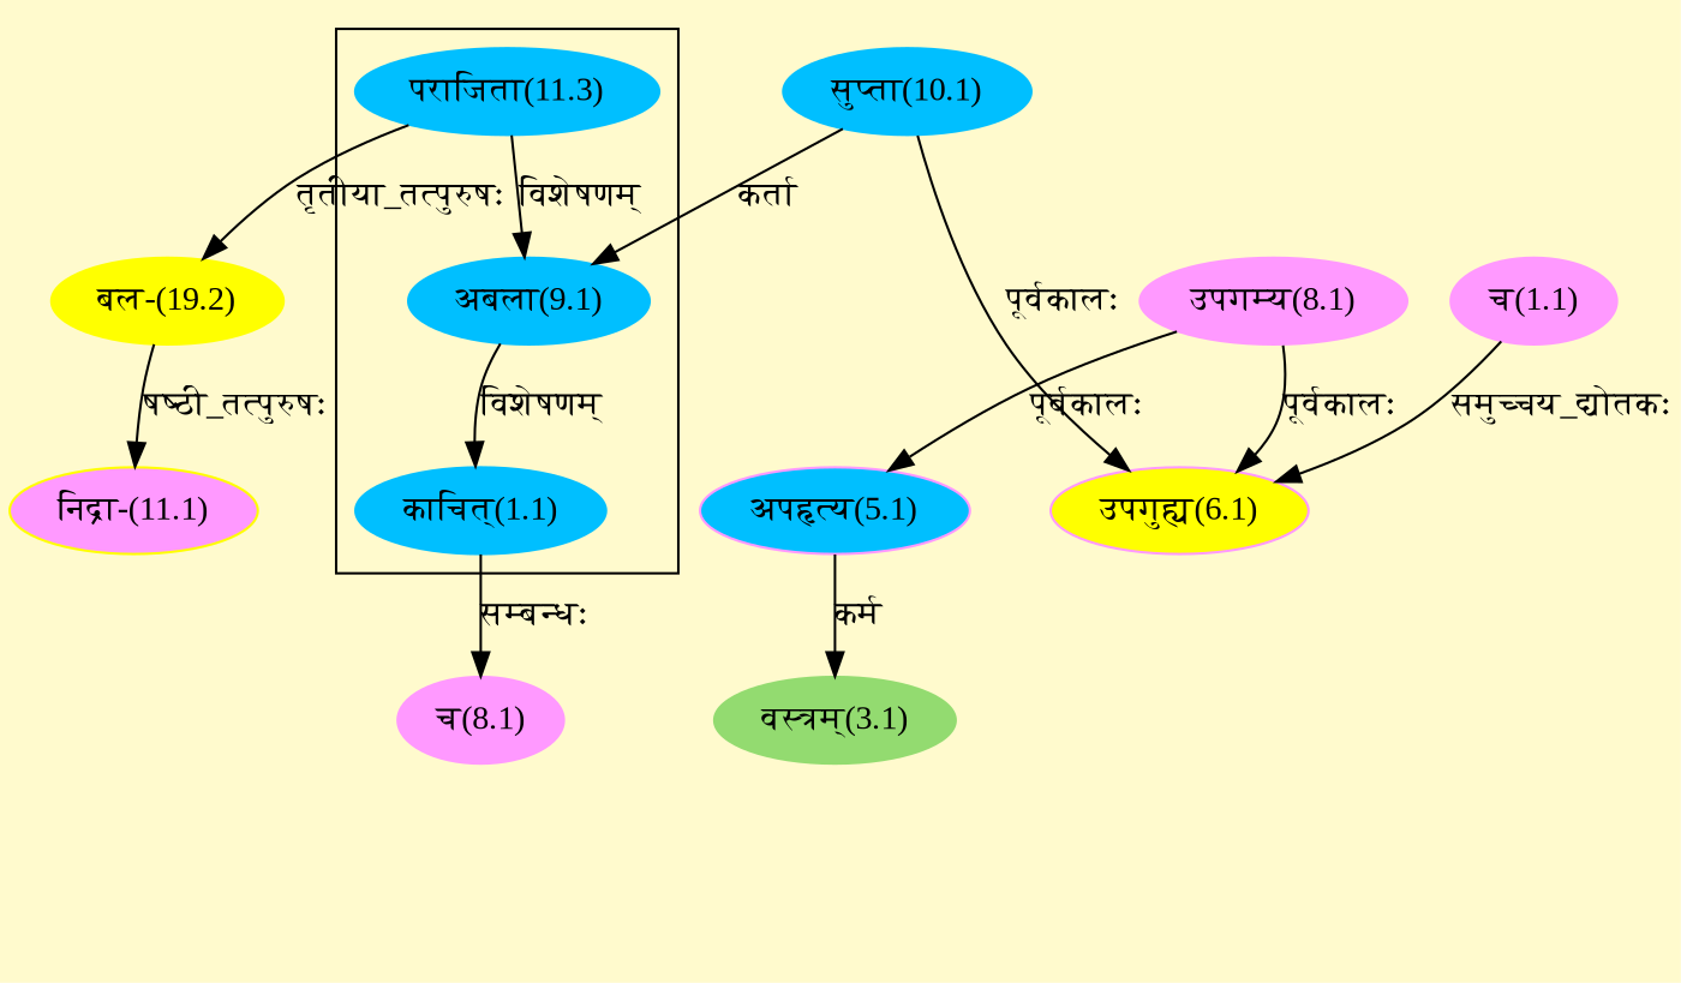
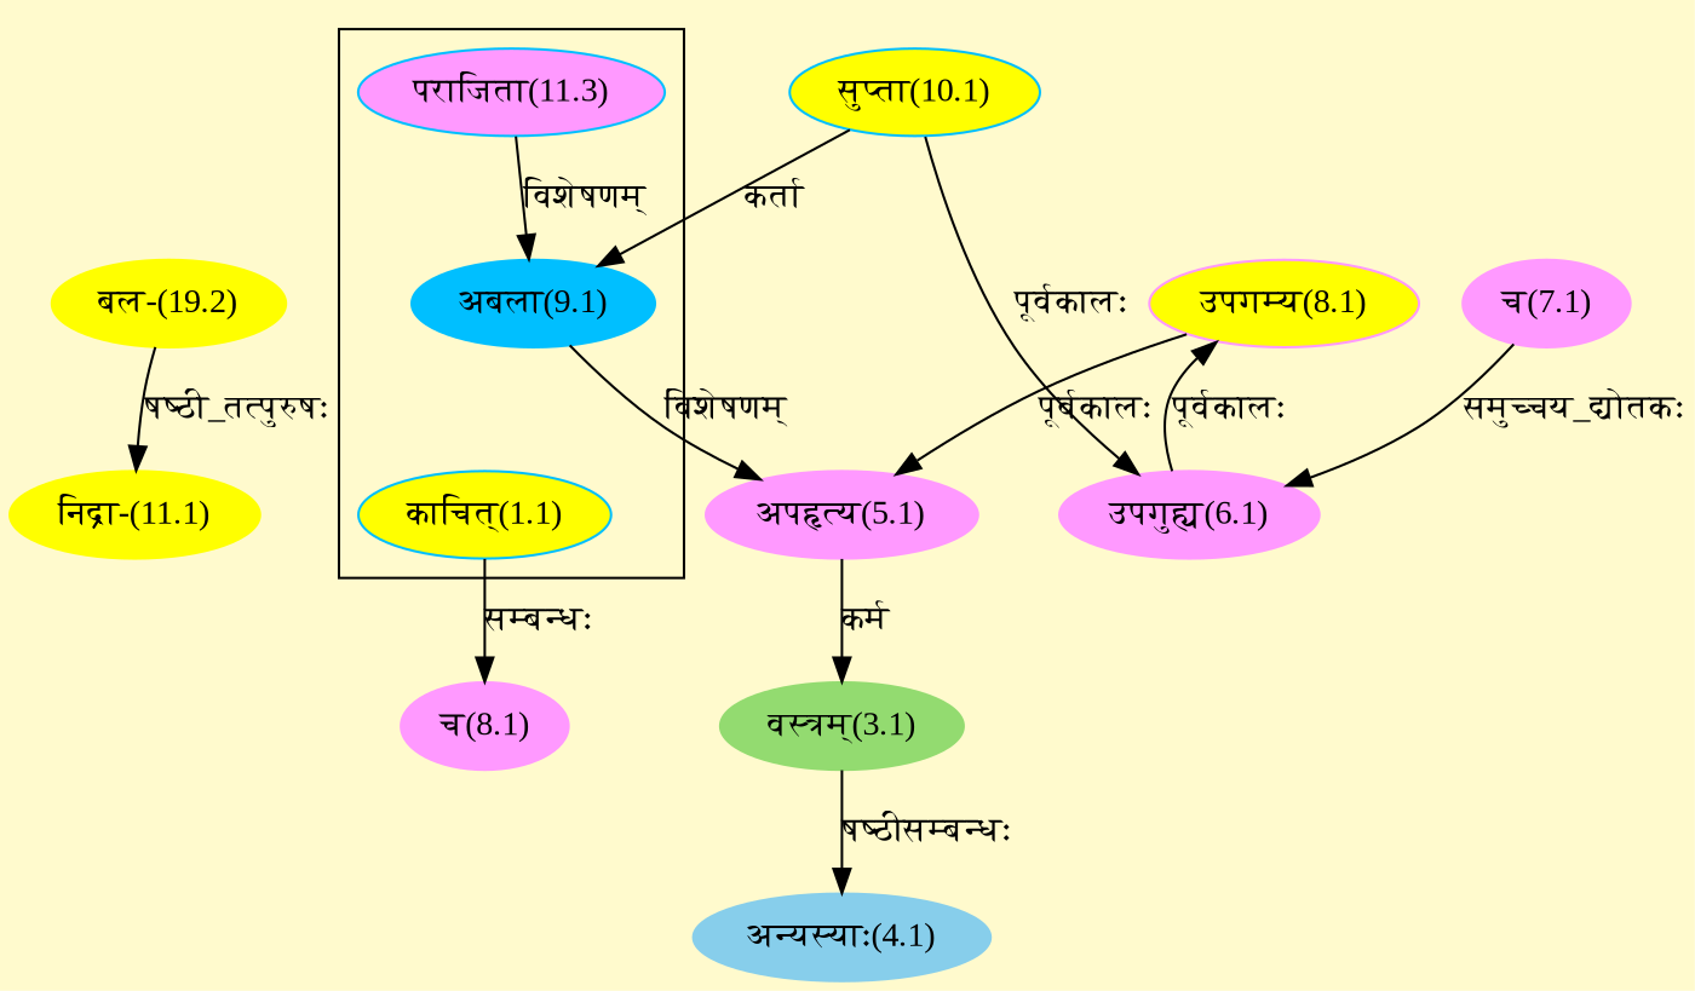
  digraph {
    bgcolor=lemonchiffon1
    compound=true
    fontname="Liberation Serif"
    rankdir=BT
    node [color="#FF99FF" fontname="Liberation Serif" style=filled]
    edge [dir=back fontname="Liberation Serif"]
-   n1 [color="#00BFFF" label="काचित्(1.1)"]
+   n1 [color="#00BFFF" label="काचित्(1.1)" fillcolor="#FFFF00"]
    n2 [color="#00BFFF" label="अबला(9.1)"]
-   n3 [color="#00BFFF" label="पराजिता(11.3)"]
-   n4 [color="#00BFFF" label="सुप्ता(10.1)"]
+   n3 [color="#00BFFF" label="पराजिता(11.3)" fillcolor="#FF99FF"]
+   n4 [color="#00BFFF" label="सुप्ता(10.1)" fillcolor="#FFFF00"]
    n5 [label="च(8.1)"]
    n6 [color="#93DB70" label="वस्त्रम्(3.1)"]
-   n7 [label="अपहृत्य(5.1)" fillcolor="#00BFFF"]
-   n8 [label="उपगम्य(8.1)"]
-   n9 [label="उपगुह्य(6.1)" fillcolor="#FFFF00"]
-   n11 [label="च(1.1)"]
-   n12 [color="#FFFF00" label="निद्रा-(11.1)" fillcolor="#FF99FF"]
+   n7 [label="अपहृत्य(5.1)"]
+   n8 [label="उपगम्य(8.1)" fillcolor="#FFFF00"]
+   n9 [label="उपगुह्य(6.1)"]
+   n10 [color="#87CEEB" label="अन्यस्याः(4.1)"]
+   n11 [label="च(7.1)"]
+   n12 [color="#FFFF00" label="निद्रा-(11.1)"]
    n13 [color="#FFFF00" label="बल-(19.2)"]
    subgraph cluster_1 {
      n1
      n2
      n3
    }
-   n1 -> n2 [label="विशेषणम्"]
+   n7 -> n2 [label="विशेषणम्"]
    n2 -> n3 [label="विशेषणम्"]
    n2 -> n4 [label="कर्ता"]
    n5 -> n1 [label="सम्बन्धः"]
    n6 -> n7 [label="कर्म"]
    n7 -> n8 [label="पूर्वकालः"]
-   n9 -> n8 [label="पूर्वकालः"]
+   n8 -> n9 [label="पूर्वकालः"]
    n9 -> n4 [label="पूर्वकालः"]
    n9 -> n11 [label="समुच्चय_द्योतकः"]
+   n10 -> n6 [label="षष्ठीसम्बन्धः"]
    n12 -> n13 [label="षष्ठी_तत्पुरुषः"]
-   n13 -> n3 [label="तृतीया_तत्पुरुषः"]
  }
